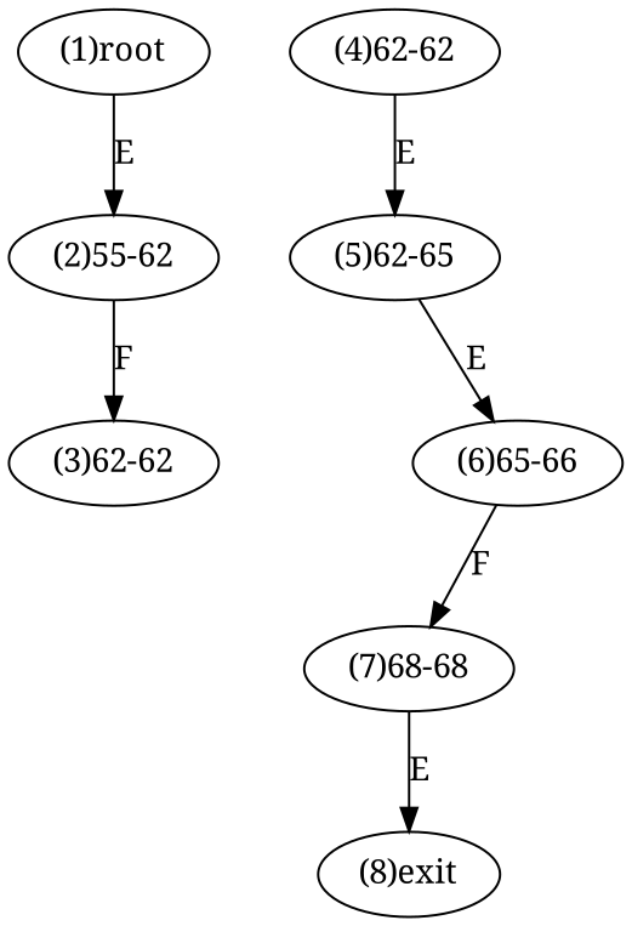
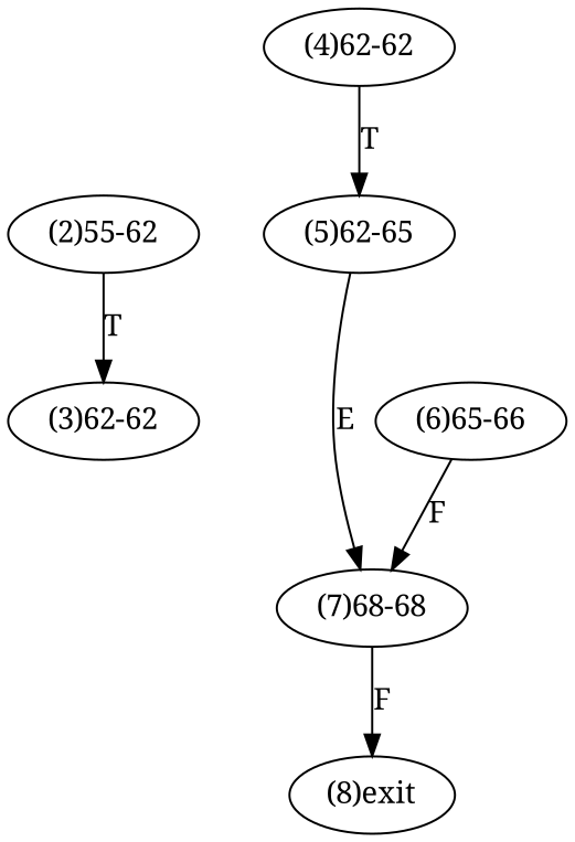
  digraph {
    fontname="Noto Serif"
    node [fontname="Noto Serif"]
    edge [fontname="Noto Serif"]
-   n1 [label="(1)root"]
    n2 [label="(2)55-62"]
    n3 [label="(3)62-62"]
    n4 [label="(4)62-62"]
    n5 [label="(5)62-65"]
    n6 [label="(7)68-68"]
    n7 [label="(8)exit"]
    n8 [label="(6)65-66"]
-   n1 -> n2 [label=E]
-   n2 -> n3 [label=F]
-   n4 -> n5 [label=E]
-   n5 -> n8 [label=E]
-   n6 -> n7 [label=E]
+   n2 -> n3 [label=T]
+   n4 -> n5 [label=T]
+   n5 -> n6 [label=E]
+   n6 -> n7 [label=F]
    n8 -> n6 [label=F]
  }
